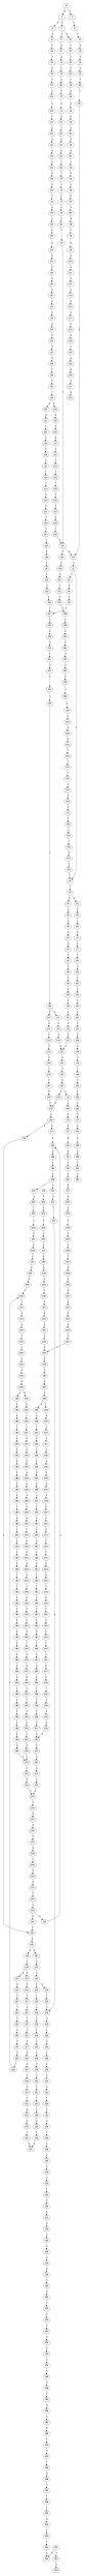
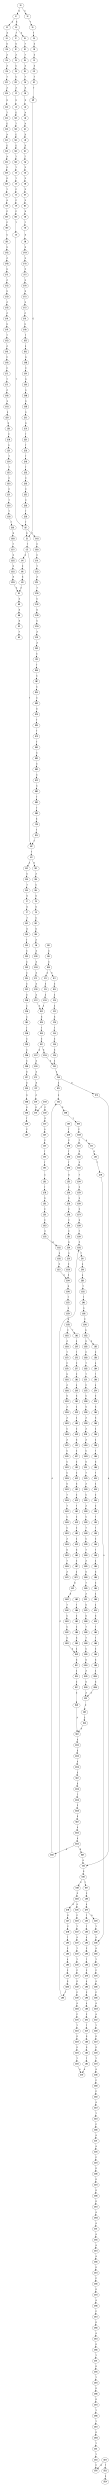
  strict digraph {
    fontname=Oswald
    node [fontname=Oswald]
    edge [fontname=Oswald]
    S0
    S1
    S2
    S3
    S4
    S5
    S6
    S7
    S8
    S9
    S10
    S11
    S12
    S13
    S14
    S15
    S16
    S17
    S18
    S19
    S20
    S21
    S22
    S23
    S24
    S25
    S26
    S27
    S28
    S29
    S30
    S31
    S32
    S33
    S34
    S35
    S36
    S37
    S38
    S39
    S40
    S41
    S42
    S43
    S44
    S45
    S46
    S47
    S48
    S49
    S50
    S51
    S52
    S53
    S54
    S55
    S56
    S57
    S58
    S59
    S60
    S61
    S62
    S63
    S64
    S65
    S66
    S67
    S68
    S69
    S70
    S71
    S72
    S73
    S74
    S75
    S76
    S77
    S78
    S79
    S80
    S81
    S82
    S83
    S84
    S85
    S86
-   S87
    S88
    S89
    S90
    S91
    S92
    S93
    S94
    S95
    S96
    S97
    S98
    S99
    S100
    S101
    S102
    S103
    S104
    S105
    S106
    S107
    S108
    S109
    S110
    S111
    S112
    S113
    S114
    S115
    S116
    S117
    S118
    S119
    S120
    S121
    S122
    S123
    S124
    S125
    S126
    S127
    S128
    S129
    S130
    S131
    S132
    S133
    S134
    S135
    S136
    S137
    S138
    S139
    S140
    S141
    S142
    S143
    S144
    S145
    S146
    S147
    S148
    S149
    S150
    S151
    S152
    S153
    S154
    S155
    S156
    S157
    S158
    S159
    S160
    S161
    S162
    S163
    S164
    S165
    S166
    S167
    S168
    S169
    S170
    S171
    S172
    S173
    S174
    S175
    S176
    S177
    S178
    S179
    S180
    S181
    S182
    S183
    S184
    S185
    S186
    S187
    S188
    S189
    S190
    S191
    S192
    S193
    S194
    S195
    S196
    S197
    S198
    S199
    S200
    S201
    S202
    S203
    S204
    S205
    S206
    S207
    S208
    S209
    S210
    S211
    S212
    S213
    S214
    S215
    S216
    S217
    S219
    S220
    S221
    S222
    S223
    S224
    S225
    S226
    S227
    S228
    S218
    S229
    S230
    S231
    S232
    S233
    S234
    S235
    S236
    S237
    S238
    S239
    S240
    S241
    S242
    S243
    S244
    S245
    S246
    S247
    S248
    S249
    S250
    S251
    S252
    S253
    S254
    S255
    S256
    S257
    S258
    S259
    S260
    S261
    S262
    S263
    S264
    S265
    S266
    S267
    S268
    S269
    S270
    S271
    S272
    S273
    S274
    S275
    S276
    S277
    S278
    S279
    S280
    S281
    S282
    S283
    S284
    S285
    S286
    S287
    S288
    S289
    S290
    S291
    S292
    S293
    S294
    S295
    S296
    S297
    S298
    S299
    S300
    S301
    S302
    S303
    S304
    S305
    S306
    S307
    S308
    S309
    S310
    S311
    S312
    S313
    S314
    S315
    S316
    S317
    S318
    S319
    S320
    S321
    S322
    S323
    S324
    S325
    S326
    S327
    S328
    S329
    S330
    S331
    S332
    S333
    S334
    S335
    S336
    S337
    S338
    S339
    S340
    S341
    S342
    S343
    S344
    S345
    S346
    S347
    S348
    S349
    S350
    S351
    S352
    S353
    S354
    S355
    S356
    S357
    S358
    S359
    S360
    S361
    S362
    S363
    S364
    S365
    S366
    S367
    S368
    S369
    S370
    S371
    S372
    S373
    S374
    S375
    S376
    S377
    S378
    S379
    S380
    S381
    S382
    S383
    S384
    S385
    S386
    S387
    S388
    S389
    S390
    S391
    S392
    S393
    S394
    S395
    S396
    S397
    S398
    S399
    S400
    S401
    S402
    S403
    S404
    S405
    S406
    S407
    S408
    S409
    S410
    S411
    S412
    S413
    S414
    S415
    S416
    S417
    S418
    S419
    S420
    S421
    S422
    S423
    n425 [label=S924]
    S425
    S426
    S427
    S428
    S429
    S430
    S431
    S432
    S433
    S434
    S435
    S436
    S437
    S438
    S439
    S440
    S441
    S442
    S443
    S444
    S445
    S446
    S447
    S448
    S449
    S450
    S451
    S452
    S453
    S454
    S455
    S456
    S457
    S458
    S459
    S460
    S461
    S462
    S463
    S464
    S465
    S466
    S467
    S468
    S469
    S470
    S471
    S472
    S473
    S474
    S475
    S476
    S477
-   S478
    S479
    S480
    S481
    S482
    S483
    S484
    S485
    S486
    S487
    S488
    S489
    S490
    S491
    S492
    S493
    S494
    S495
    S496
    S497
    S498
    S499
    S500
    S501
    S502
    S503
    S504
    S505
    S506
    S507
    S508
    S509
    S510
    S511
    S512
    S513
    S514
    S515
    S516
    S517
    S518
    S520
    S521
    S519
    S522
    S523
    S524
    S525
    S526
    S527
    S528
    S529
    S530
    S531
    S532
    S533
    S534
    S535
    S0 -> S1 [label=G]
    S0 -> S2 [label=A]
    S1 -> S3 [label=A]
    S1 -> S4 [label=G]
    S2 -> S5 [label=T]
    S3 -> S6 [label=C]
    S4 -> S7 [label=T]
    S4 -> S8 [label=A]
    S5 -> S9 [label=T]
    S6 -> S10 [label=G]
    S7 -> S11 [label=G]
    S8 -> S12 [label=T]
    S9 -> S13 [label=C]
    S10 -> S14 [label=A]
    S11 -> S15 [label=A]
    S12 -> S16 [label=T]
    S13 -> S17 [label=C]
    S14 -> S18 [label=A]
    S15 -> S19 [label=C]
    S16 -> S20 [label=C]
    S17 -> S21 [label=C]
    S18 -> S22 [label=T]
    S19 -> S23 [label=C]
    S20 -> S24 [label=T]
    S21 -> S25 [label=T]
    S22 -> S26 [label=A]
    S23 -> S27 [label=A]
    S24 -> S28 [label=G]
    S25 -> S29 [label=T]
    S26 -> S30 [label=G]
    S27 -> S31 [label=G]
    S28 -> S32 [label=G]
    S29 -> S33 [label=G]
    S30 -> S34 [label=T]
    S31 -> S35 [label=G]
    S32 -> S36 [label=A]
    S33 -> S37 [label=T]
    S34 -> S38 [label=G]
    S35 -> S39 [label=T]
    S36 -> S40 [label=A]
    S37 -> S41 [label=C]
    S37 -> S42 [label=T]
    S38 -> S43 [label=A]
    S39 -> S44 [label=C]
    S40 -> S45 [label=G]
    S41 -> S46 [label=C]
    S42 -> S47 [label=T]
    S43 -> S48 [label=G]
    S44 -> S49 [label=G]
    S45 -> S50 [label=G]
    S46 -> S51 [label=G]
    S47 -> S52 [label=G]
    S47 -> S53 [label=A]
    S48 -> S54 [label=A]
    S49 -> S55 [label=T]
    S50 -> S56 [label=T]
    S51 -> S57 [label=A]
    S52 -> S58 [label=A]
    S53 -> S59 [label=C]
    S54 -> S60 [label=G]
    S55 -> S61 [label=T]
    S56 -> S62 [label=C]
    S57 -> S63 [label=C]
    S58 -> S64 [label=C]
    S59 -> S65 [label=T]
    S60 -> S66 [label=G]
    S61 -> S67 [label=T]
    S62 -> S68 [label=C]
    S63 -> S69 [label=G]
    S64 -> S70 [label=G]
    S65 -> S71 [label=G]
    S66 -> S72 [label=T]
    S67 -> S73 [label=C]
    S68 -> S74 [label=C]
    S69 -> S75 [label=G]
    S70 -> S76 [label=G]
    S71 -> S77 [label=G]
    S72 -> S78 [label=A]
    S73 -> S79 [label=C]
    S74 -> S80 [label=C]
    S75 -> S81 [label=T]
    S76 -> S82 [label=C]
    S77 -> S83 [label=T]
    S78 -> S84 [label=C]
    S79 -> S85 [label=C]
    S80 -> S86 [label=G]
-   S81 -> S87 [label=G]
    S82 -> S88 [label=G]
    S83 -> S89 [label=G]
    S84 -> S90 [label=C]
    S85 -> S91 [label=T]
    S86 -> S92 [label=T]
-   S87 -> S93 [label=A]
    S88 -> S94 [label=A]
    S89 -> S95 [label=T]
    S90 -> S96 [label=C]
    S91 -> S97 [label=T]
    S92 -> S98 [label=G]
    S93 -> S99 [label=A]
    S94 -> S100 [label=A]
    S95 -> S101 [label=C]
    S96 -> S102 [label=G]
    S97 -> S33 [label=G]
    S97 -> S103 [label=T]
    S98 -> S104 [label=G]
    S99 -> S105 [label=A]
    S100 -> S106 [label=A]
    S101 -> S107 [label=A]
    S102 -> S108 [label=A]
    S103 -> S109 [label=C]
    S104 -> S110 [label=A]
    S105 -> S111 [label=C]
    S105 -> S112 [label=A]
    S106 -> S113 [label=A]
    S107 -> S114 [label=A]
    S108 -> S115 [label=G]
    S109 -> S116 [label=C]
    S110 -> S117 [label=C]
    S111 -> S118 [label=C]
    S112 -> S119 [label=C]
    S113 -> S120 [label=C]
    S114 -> S121 [label=C]
    S115 -> S122 [label=A]
    S116 -> S123 [label=T]
    S117 -> S124 [label=A]
    S118 -> S125 [label=A]
    S119 -> S126 [label=A]
    S120 -> S127 [label=A]
    S121 -> S128 [label=G]
    S122 -> S129 [label=G]
    S123 -> S130 [label=A]
    S124 -> S131 [label=G]
    S125 -> S132 [label=A]
    S126 -> S133 [label=A]
    S127 -> S133 [label=A]
    S128 -> S134 [label=A]
    S129 -> S135 [label=A]
    S130 -> S136 [label=T]
    S131 -> S137 [label=A]
    S132 -> S138 [label=G]
    S133 -> S139 [label=G]
    S134 -> S140 [label=A]
    S135 -> S141 [label=A]
    S136 -> S142 [label=C]
    S137 -> S143 [label=A]
    S138 -> S144 [label=T]
    S139 -> S145 [label=T]
    S140 -> S146 [label=T]
    S141 -> S147 [label=G]
    S142 -> S148 [label=G]
    S143 -> S149 [label=G]
    S144 -> S150 [label=C]
    S145 -> S151 [label=C]
    S146 -> S152 [label=C]
    S147 -> S153 [label=T]
    S148 -> S154 [label=C]
    S149 -> S155 [label=T]
    S150 -> S156 [label=G]
    S151 -> S157 [label=A]
    S151 -> S158 [label=G]
    S152 -> S159 [label=A]
    S153 -> S160 [label=A]
    S154 -> S161 [label=A]
    S155 -> S162 [label=A]
    S156 -> S163 [label=A]
    S157 -> S164 [label=A]
    S158 -> S163 [label=A]
    S159 -> S165 [label=C]
    S160 -> S166 [label=C]
    S161 -> S167 [label=A]
    S162 -> S168 [label=G]
    S163 -> S169 [label=A]
    S164 -> S170 [label=A]
    S165 -> S171 [label=G]
    S166 -> S172 [label=C]
    S167 -> S173 [label=C]
    S168 -> S174 [label=C]
    S169 -> S175 [label=A]
    S169 -> S176 [label=G]
    S170 -> S177 [label=G]
    S171 -> S178 [label=G]
    S172 -> S179 [label=T]
    S173 -> S180 [label=T]
    S174 -> S181 [label=G]
    S175 -> S182 [label=A]
    S176 -> S183 [label=A]
    S177 -> S184 [label=A]
    S178 -> S185 [label=G]
    S179 -> S186 [label=A]
    S180 -> S187 [label=C]
-   S179 -> S188 [label=A]
+   S181 -> S188 [label=A]
    S182 -> S189 [label=G]
    S183 -> S190 [label=G]
    S184 -> S191 [label=G]
    S185 -> S192 [label=G]
    S186 -> S193 [label=A]
    S187 -> S194 [label=C]
    S188 -> S195 [label=G]
    S189 -> S196 [label=T]
    S190 -> S197 [label=T]
    S190 -> S198 [label=C]
-   S191 -> S199 [label=T]
+   S199 -> S191 [label=T]
    S192 -> S200 [label=T]
    S193 -> S201 [label=A]
    S194 -> S202 [label=A]
    S195 -> S203 [label=A]
    S196 -> S204 [label=C]
    S197 -> S205 [label=C]
    S198 -> S206 [label=C]
    S199 -> S207 [label=C]
    S200 -> S208 [label=C]
    S201 -> S209 [label=G]
    S202 -> S210 [label=G]
    S203 -> S211 [label=G]
    S204 -> S212 [label=T]
    S204 -> S213 [label=A]
    S205 -> S214 [label=A]
    S206 -> S215 [label=A]
    S206 -> S216 [label=G]
    S207 -> S217 [label=G]
    S209 -> S219 [label=C]
    S210 -> S220 [label=T]
    S211 -> S221 [label=T]
    S212 -> S222 [label=C]
    S213 -> S223 [label=A]
    S214 -> S224 [label=A]
    S214 -> S225 [label=T]
    S215 -> S226 [label=C]
    S216 -> S227 [label=G]
    S217 -> S228 [label=A]
    S219 -> S230 [label=A]
    S220 -> S231 [label=T]
    S221 -> S232 [label=T]
    S222 -> S233 [label=C]
    S223 -> S234 [label=T]
    S224 -> S235 [label=T]
    S225 -> S236 [label=T]
    S226 -> S237 [label=T]
    S227 -> S238 [label=C]
    S228 -> S239 [label=C]
    S218 -> S229 [label=T]
    S229 -> S240 [label=C]
    S230 -> S241 [label=T]
    S231 -> S242 [label=T]
    S232 -> S243 [label=T]
    S233 -> S244 [label=T]
    S234 -> S245 [label=A]
    S235 -> S245 [label=A]
    S236 -> S246 [label=A]
    S237 -> S247 [label=A]
    S238 -> S248 [label=T]
    S239 -> S249 [label=T]
    S240 -> S250 [label=T]
    S241 -> S251 [label=T]
    S242 -> S252 [label=C]
    S243 -> S253 [label=T]
    S244 -> S254 [label=C]
    S245 -> S255 [label=A]
    S246 -> S256 [label=C]
    S247 -> S257 [label=T]
    S248 -> S258 [label=C]
    S249 -> S259 [label=T]
    S250 -> S260 [label=T]
    S251 -> S261 [label=C]
    S252 -> S262 [label=C]
    S253 -> S263 [label=C]
    S254 -> S264 [label=A]
    S255 -> S265 [label=T]
    S256 -> S266 [label=T]
    S257 -> S267 [label=T]
    S258 -> S268 [label=A]
    S259 -> S269 [label=A]
    S260 -> S270 [label=G]
    S261 -> S271 [label=C]
    S262 -> S272 [label=C]
    S263 -> S273 [label=C]
    S264 -> S274 [label=C]
    S265 -> S275 [label=C]
    S266 -> S276 [label=C]
    S267 -> S277 [label=C]
    S268 -> S278 [label=C]
    S269 -> S279 [label=T]
    S270 -> S280 [label=C]
    S271 -> S281 [label=T]
    S272 -> S282 [label=C]
    S273 -> S283 [label=C]
    S274 -> S284 [label=G]
    S275 -> S285 [label=A]
    S276 -> S286 [label=A]
    S277 -> S287 [label=G]
    S278 -> S288 [label=G]
    S279 -> S289 [label=G]
    S280 -> S290 [label=G]
    S281 -> S291 [label=T]
    S282 -> S292 [label=T]
    S283 -> S293 [label=T]
    S284 -> S294 [label=T]
    S285 -> S295 [label=C]
    S286 -> S296 [label=C]
    S287 -> S297 [label=C]
    S288 -> S298 [label=T]
    S289 -> S299 [label=C]
    S290 -> S300 [label=C]
    S291 -> S301 [label=T]
    S292 -> S302 [label=T]
    S293 -> S97 [label=T]
    S294 -> S303 [label=C]
    S295 -> S304 [label=A]
    S296 -> S305 [label=A]
    S297 -> S306 [label=A]
    S298 -> S303 [label=C]
    S299 -> S307 [label=C]
    S300 -> S308 [label=C]
    S301 -> S309 [label=G]
    S302 -> S310 [label=G]
    S303 -> S311 [label=T]
    S304 -> S312 [label=A]
    S305 -> S313 [label=C]
    S306 -> S314 [label=C]
    S307 -> S315 [label=C]
    S308 -> S316 [label=C]
    S309 -> S317 [label=T]
    S310 -> S318 [label=T]
    S311 -> S319 [label=A]
    S312 -> S320 [label=T]
    S313 -> S321 [label=T]
    S314 -> S322 [label=T]
    S315 -> S323 [label=G]
    S316 -> S324 [label=G]
    S317 -> S325 [label=C]
    S318 -> S42 [label=T]
    S319 -> S326 [label=A]
    S320 -> S327 [label=G]
    S321 -> S328 [label=G]
    S322 -> S329 [label=G]
    S323 -> S330 [label=A]
    S324 -> S331 [label=A]
    S325 -> S332 [label=C]
    S326 -> S333 [label=T]
    S327 -> S334 [label=G]
    S328 -> S335 [label=G]
    S329 -> S336 [label=G]
    S330 -> S337 [label=C]
    S331 -> S338 [label=C]
    S332 -> S339 [label=G]
    S333 -> S340 [label=T]
    S334 -> S341 [label=T]
    S335 -> S342 [label=T]
    S336 -> S343 [label=T]
    S337 -> S344 [label=C]
    S338 -> S344 [label=C]
    S339 -> S57 [label=A]
    S340 -> S345 [label=A]
    S341 -> S346 [label=A]
    S342 -> S347 [label=A]
    S343 -> S347 [label=A]
    S344 -> S348 [label=G]
    S345 -> S349 [label=C]
    S346 -> S350 [label=C]
    S348 -> S351 [label=T]
    S349 -> S352 [label=G]
    S350 -> S353 [label=C]
    S351 -> S354 [label=A]
    S352 -> S355 [label=A]
    S352 -> S356 [label=G]
    S353 -> S357 [label=A]
    S354 -> S358 [label=G]
    S355 -> S359 [label=C]
    S356 -> S360 [label=C]
    S357 -> S361 [label=T]
    S358 -> S362 [label=T]
    S358 -> S363 [label=C]
    S359 -> S364 [label=A]
    S360 -> S365 [label=T]
    S361 -> S366 [label=C]
    S362 -> S367 [label=A]
    S363 -> S368 [label=A]
    S364 -> S369 [label=T]
    S365 -> S370 [label=T]
    S366 -> S371 [label=A]
    S367 -> S372 [label=T]
    S368 -> S373 [label=T]
    S369 -> S374 [label=A]
    S370 -> S375 [label=C]
    S371 -> S376 [label=A]
    S372 -> S377 [label=C]
    S373 -> S378 [label=C]
    S374 -> S379 [label=C]
    S375 -> S380 [label=C]
    S376 -> S381 [label=C]
    S377 -> S382 [label=C]
    S378 -> S383 [label=G]
    S379 -> S384 [label=G]
    S380 -> S385 [label=G]
    S381 -> S386 [label=G]
    S382 -> S387 [label=A]
    S383 -> S388 [label=A]
    S384 -> S389 [label=G]
    S385 -> S390 [label=A]
    S386 -> S391 [label=G]
    S387 -> S392 [label=G]
    S388 -> S393 [label=G]
    S389 -> S394 [label=A]
    S390 -> S395 [label=A]
    S391 -> S396 [label=G]
    S392 -> S397 [label=A]
    S393 -> S398 [label=A]
    S394 -> S399 [label=A]
    S395 -> S400 [label=A]
    S396 -> S401 [label=G]
    S397 -> S402 [label=A]
    S398 -> S403 [label=A]
    S399 -> S404 [label=T]
    S400 -> S405 [label=C]
    S401 -> S406 [label=A]
    S402 -> S407 [label=C]
    S403 -> S408 [label=C]
    S404 -> S409 [label=G]
    S405 -> S410 [label=G]
    S406 -> S411 [label=A]
    S407 -> S412 [label=G]
    S408 -> S413 [label=A]
    S409 -> S414 [label=T]
    S410 -> S415 [label=T]
    S411 -> S416 [label=A]
    S412 -> S417 [label=C]
    S413 -> S418 [label=C]
    S414 -> S419 [label=A]
    S415 -> S420 [label=A]
    S416 -> S421 [label=A]
    S417 -> S422 [label=C]
    S418 -> S423 [label=C]
    S419 -> n425 [label=C]
    S420 -> S425 [label=C]
    S421 -> S426 [label=A]
    S422 -> S427 [label=C]
    S423 -> S428 [label=C]
    n425 -> S429 [label=C]
    S425 -> S430 [label=A]
    S426 -> S431 [label=G]
    S427 -> S432 [label=G]
    S428 -> S433 [label=G]
    S429 -> S434 [label=T]
    S430 -> S435 [label=C]
    S431 -> S436 [label=C]
    S432 -> S437 [label=C]
    S433 -> S438 [label=T]
    S434 -> S439 [label=T]
    S435 -> S440 [label=T]
    S436 -> S441 [label=G]
    S437 -> S442 [label=T]
    S438 -> S443 [label=T]
    S439 -> S444 [label=C]
    S440 -> S445 [label=C]
    S441 -> S446 [label=A]
    S442 -> S447 [label=C]
    S443 -> S448 [label=C]
    S444 -> S449 [label=T]
    S445 -> S450 [label=T]
    S446 -> S451 [label=C]
    S447 -> S452 [label=C]
    S448 -> S453 [label=C]
    S449 -> S454 [label=A]
    S450 -> S455 [label=A]
    S451 -> S456 [label=G]
    S452 -> S457 [label=A]
    S453 -> S458 [label=A]
    S454 -> S459 [label=G]
    S455 -> S460 [label=G]
    S456 -> S461 [label=A]
    S457 -> S462 [label=G]
    S458 -> S463 [label=G]
    S459 -> S464 [label=C]
    S460 -> S465 [label=T]
    S461 -> S466 [label=G]
    S462 -> S467 [label=C]
    S463 -> S468 [label=T]
    S464 -> S469 [label=A]
    S465 -> S470 [label=A]
    S466 -> S471 [label=T]
    S467 -> S472 [label=A]
    S468 -> S473 [label=A]
    S469 -> S474 [label=A]
    S470 -> S475 [label=G]
    S471 -> S476 [label=G]
    S472 -> S477 [label=G]
-   S473 -> S478 [label=G]
    S474 -> S479 [label=G]
    S475 -> S480 [label=G]
    S476 -> S481 [label=T]
    S477 -> S482 [label=G]
-   S478 -> S483 [label=G]
    S479 -> S484 [label=T]
    S480 -> S485 [label=T]
    S481 -> S486 [label=G]
    S482 -> S487 [label=T]
    S483 -> S488 [label=T]
    S484 -> S489 [label=T]
    S485 -> S490 [label=T]
    S486 -> S491 [label=G]
    S487 -> S492 [label=C]
    S488 -> S493 [label=C]
    S489 -> S494 [label=C]
    S490 -> S495 [label=C]
    S491 -> S496 [label=T]
    S492 -> S497 [label=C]
    S493 -> S498 [label=C]
    S494 -> S499 [label=G]
    S495 -> S500 [label=G]
    S496 -> S501 [label=T]
    S497 -> S502 [label=G]
    S498 -> S503 [label=G]
    S499 -> S504 [label=A]
    S500 -> S505 [label=A]
    S501 -> S506 [label=G]
    S502 -> S507 [label=A]
    S503 -> S507 [label=A]
    S504 -> S508 [label=G]
    S505 -> S509 [label=G]
    S506 -> S510 [label=T]
    S507 -> S511 [label=G]
    S508 -> S512 [label=A]
    S509 -> S512 [label=A]
    S510 -> S513 [label=T]
    S511 -> S514 [label=A]
    S512 -> S515 [label=C]
    S513 -> S516 [label=C]
    S514 -> S517 [label=C]
    S515 -> S518 [label=C]
    S517 -> S520 [label=C]
    S518 -> S521 [label=A]
    S520 -> S521 [label=A]
    S521 -> S523 [label=A]
    S519 -> S516 [label=G]
    S519 -> S522 [label=T]
    S522 -> S524 [label=A]
    S523 -> S525 [label=G]
    S525 -> S526 [label=A]
    S526 -> S527 [label=C]
    S527 -> S528 [label=G]
    S528 -> S529 [label=T]
    S529 -> S530 [label=C]
    S530 -> S531 [label=G]
    S531 -> S532 [label=A]
    S532 -> S533 [label=A]
    S533 -> S534 [label=G]
    S533 -> S535 [label=A]
    S534 -> S183 [label=A]
    S535 -> S182 [label=A]
  }
